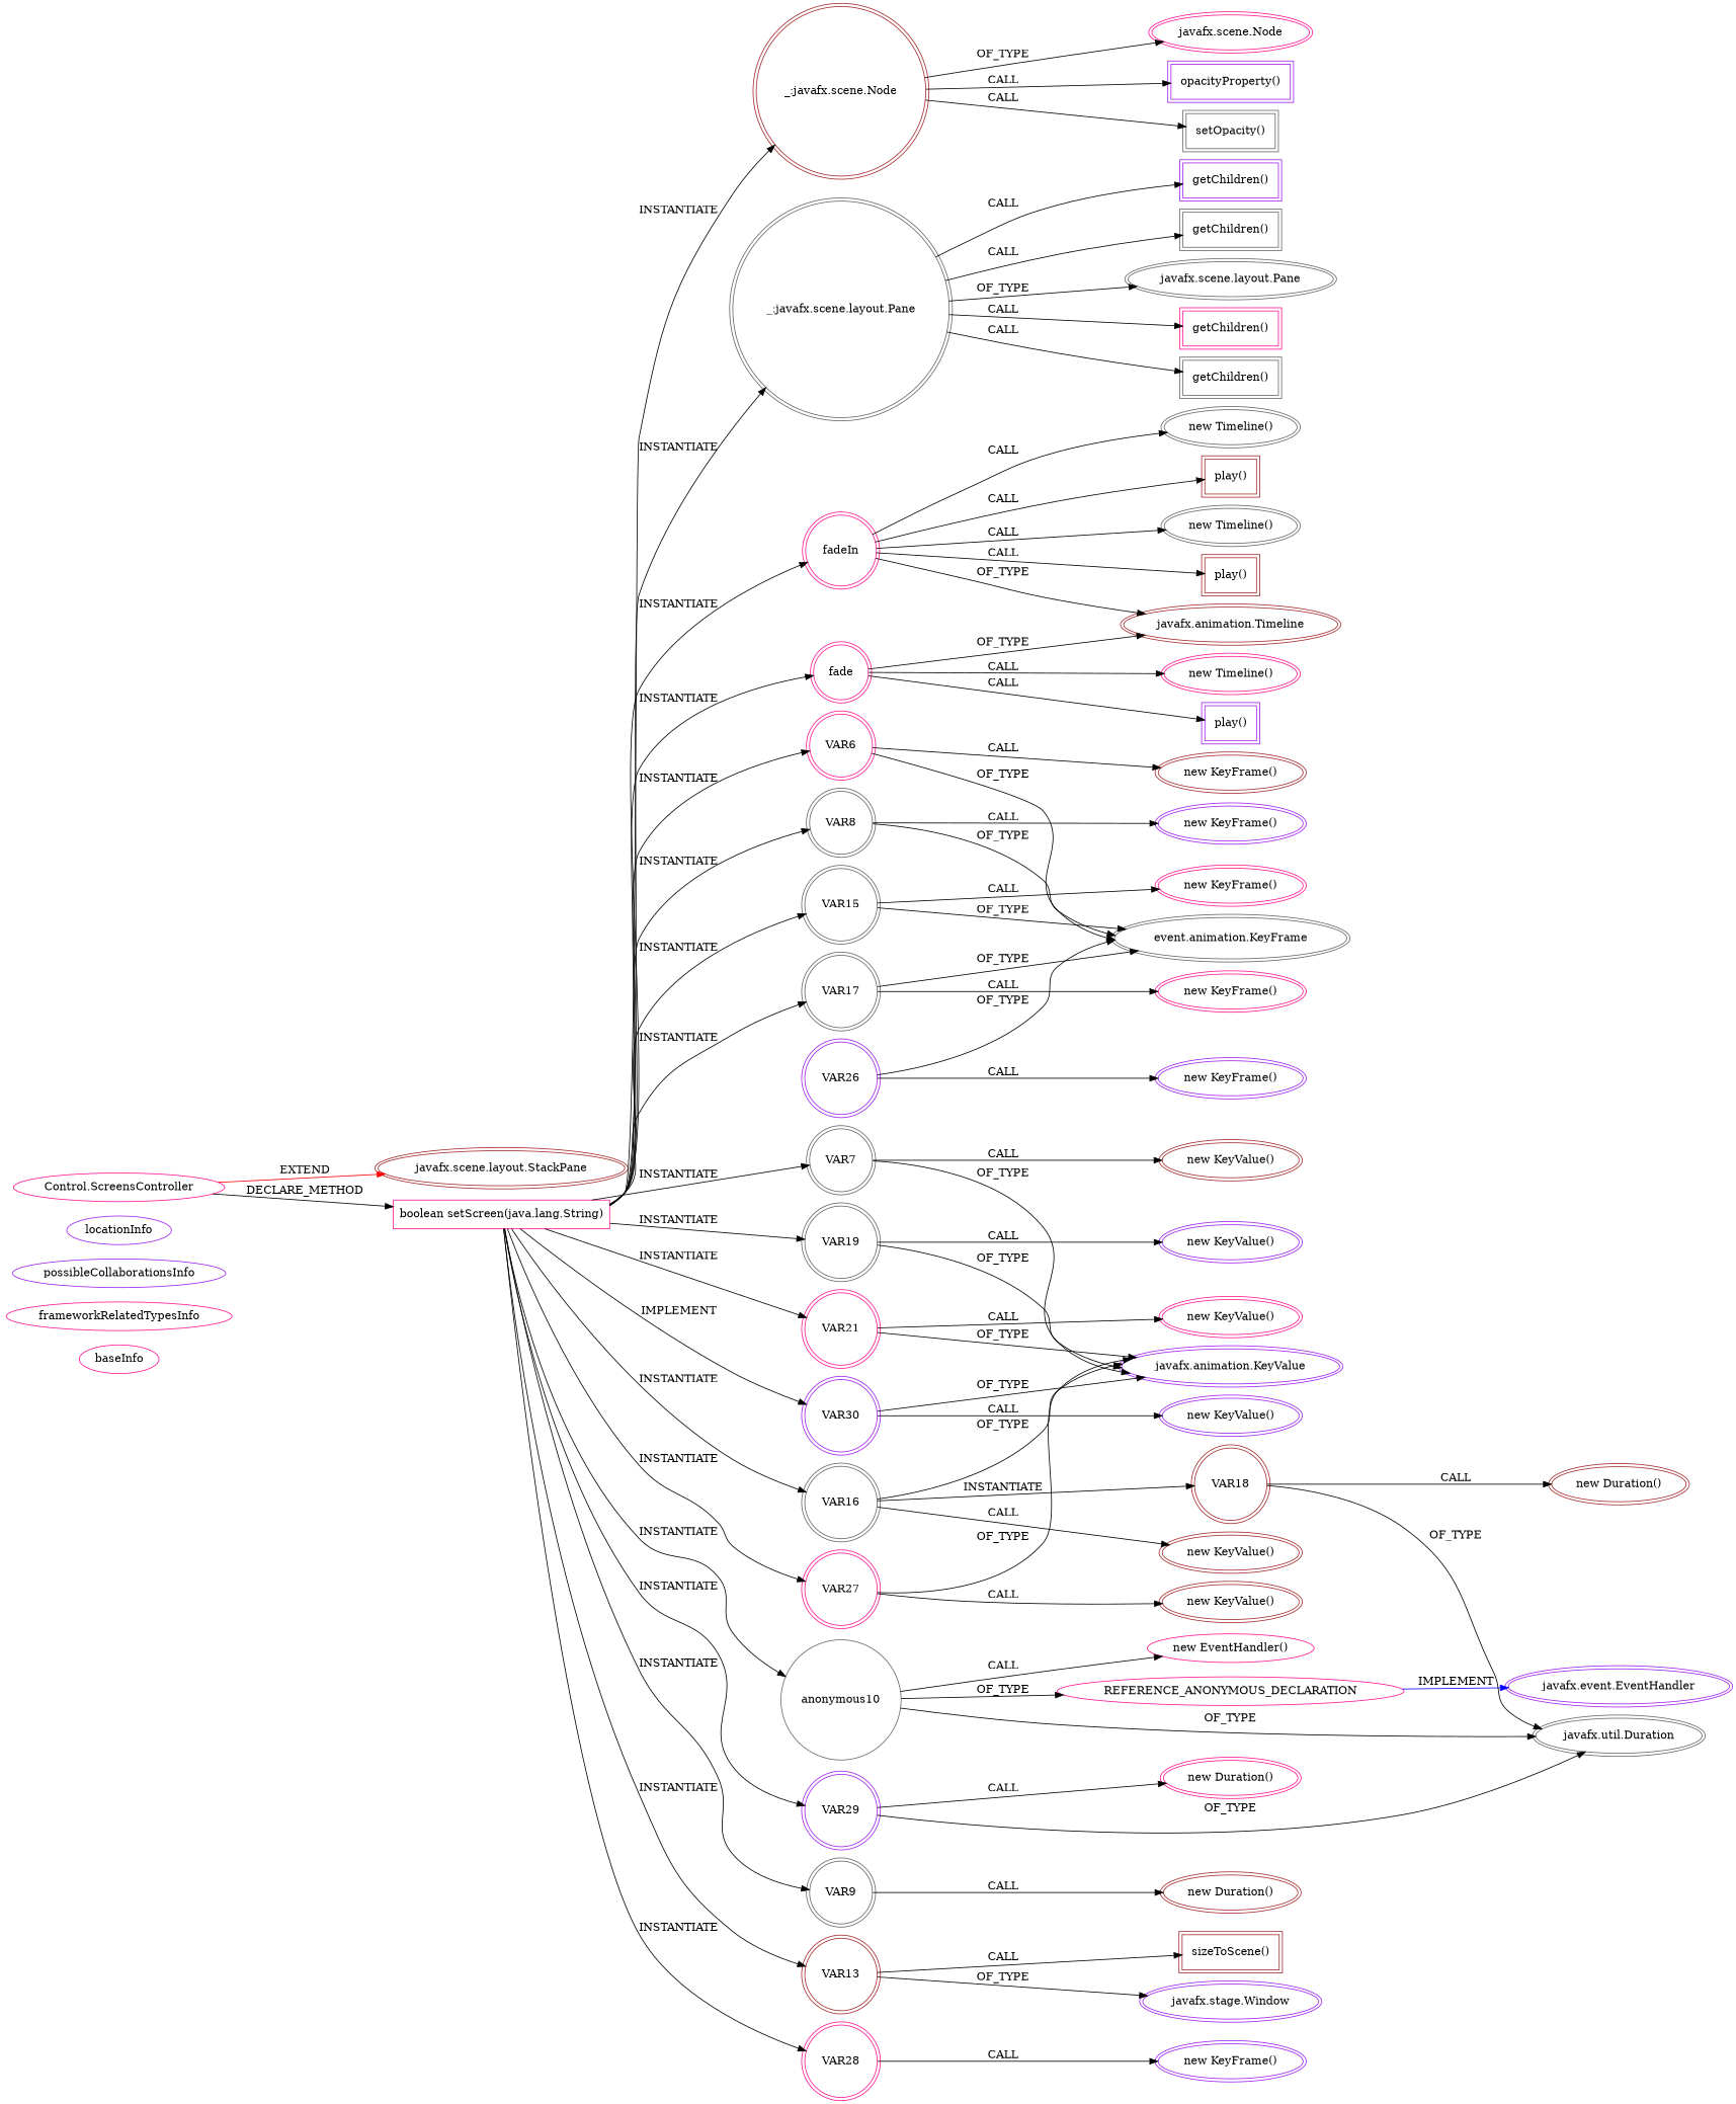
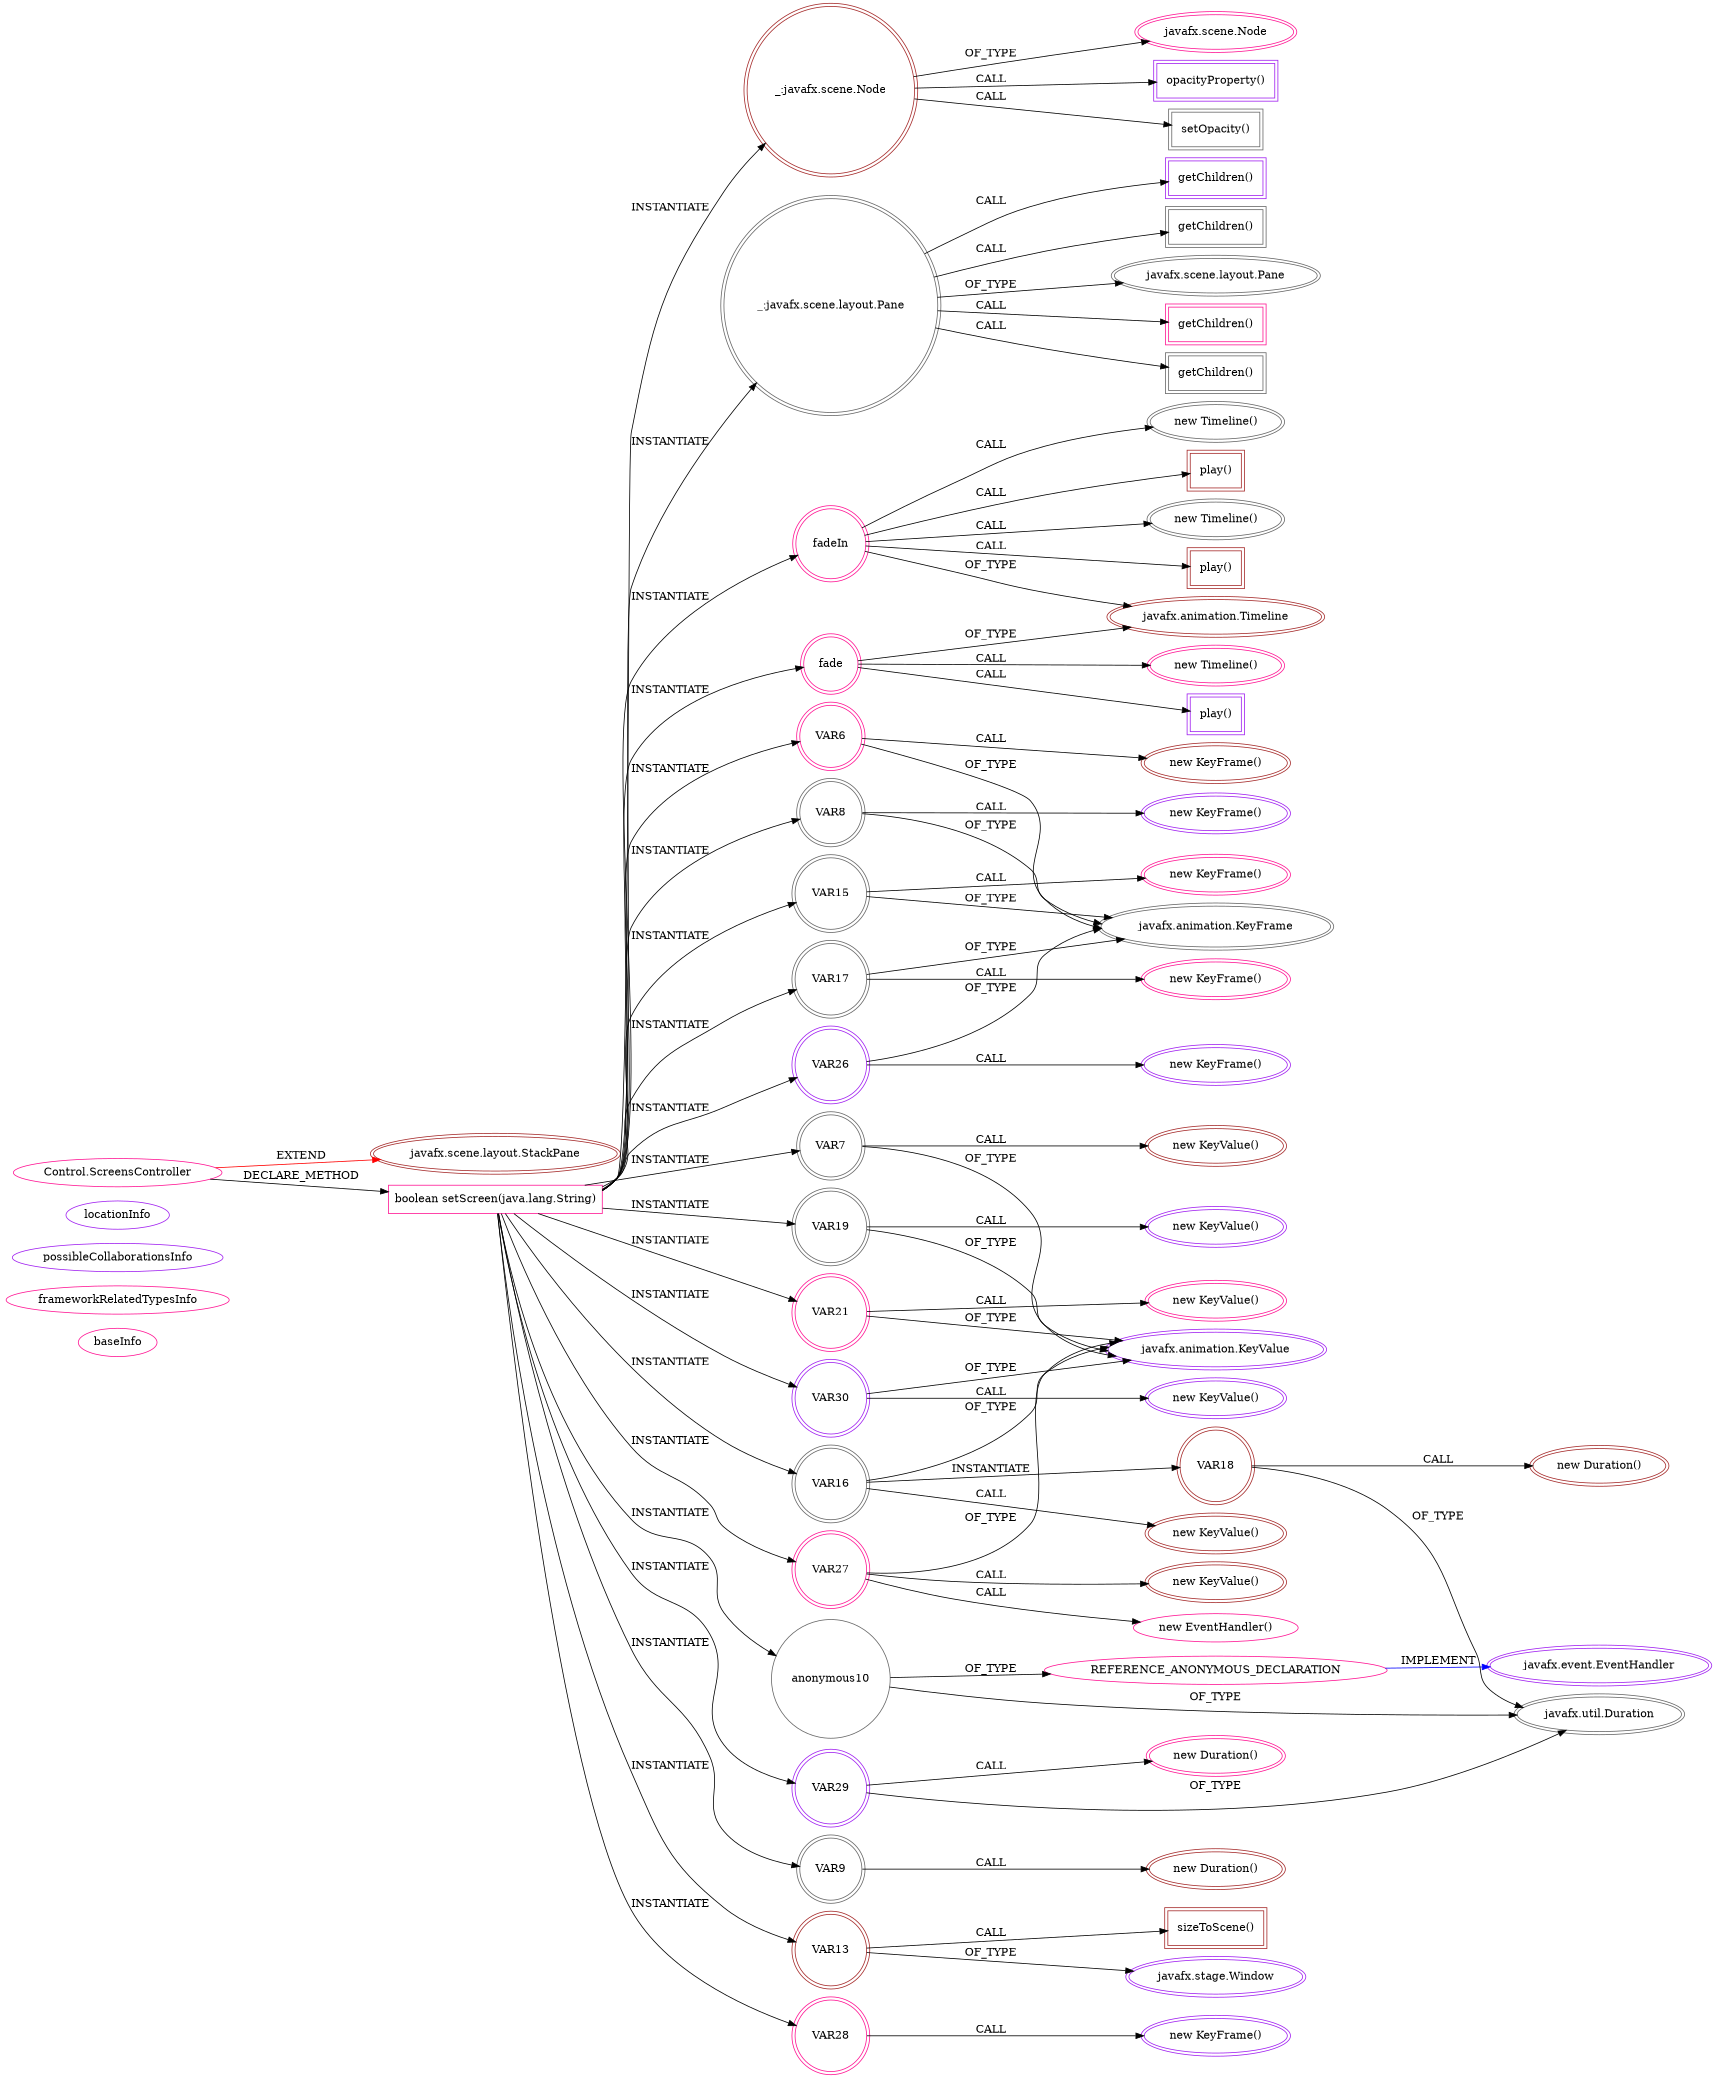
  digraph {
    rankdir=LR
    node [color=deeppink isFrameworkType=true vertexType=VARIABLE_EXPRESION peripheries=2]
    baseInfo [category=extension_graph graphId=2706 isAnonymous=false possibleRelation=true isFrameworkType="" vertexType="" peripheries=""]
    frameworkRelatedTypesInfo [0="javafx.scene.layout.StackPane" isFrameworkType="" vertexType="" peripheries=""]
    possibleCollaborationsInfo [0="2706~CLIENT_METHOD_DECLARATION-INSTANTIATION-~javafx.scene.layout.StackPane ~javafx.event.EventHandler ~false~true" color=purple isFrameworkType="" vertexType="" peripheries=""]
    locationInfo [color=purple contextSignature=ScreensController filePath="/geyrix57-Proyecto_1_Bases/Proyecto_1_Bases-master/src/Control/ScreensController.java" graphId=2706 projectName="geyrix57-Proyecto_1_Bases" isFrameworkType="" vertexType="" peripheries=""]
    n5 [isFrameworkType=false label="Control.ScreensController" vertexType=ROOT_CLIENT_CLASS_DECLARATION peripheries=""]
    n6 [color=brown label="javafx.scene.layout.StackPane" vertexType=FRAMEWORK_CLASS_TYPE]
    n7 [isFrameworkType=false label="boolean setScreen(java.lang.String)" shape=box vertexType=CLIENT_METHOD_DECLARATION peripheries=""]
    n8 [color=brown label="_:javafx.scene.Node" shape=circle]
    n9 [color=gray40 label="_:javafx.scene.layout.Pane" shape=circle]
    n10 [label=fade shape=circle]
    n11 [label=VAR6 shape=circle]
    n12 [color=gray40 label=VAR7 shape=circle]
    n13 [color=gray40 label=VAR8 shape=circle]
    n14 [color=gray40 label=VAR9 shape=circle]
    n15 [color=gray40 isFrameworkType=false label=anonymous10 shape=circle peripheries=""]
    n16 [color=brown label=VAR13 shape=circle]
    n17 [label=fadeIn shape=circle]
    n18 [color=gray40 label=VAR15 shape=circle]
    n19 [color=gray40 label=VAR16 shape=circle]
    n20 [color=gray40 label=VAR17 shape=circle]
    n21 [color=gray40 label=VAR19 shape=circle]
    n22 [label=VAR21 shape=circle]
    n23 [color=purple label=VAR26 shape=circle]
    n24 [label=VAR27 shape=circle]
    n25 [label=VAR28 shape=circle]
    n26 [color=purple label=VAR29 shape=circle]
    n27 [color=purple label=VAR30 shape=circle]
    n28 [label="javafx.scene.Node" vertexType=FRAMEWORK_CLASS_TYPE]
    n29 [color=purple label="opacityProperty()" shape=box vertexType=INSIDE_CALL]
    n30 [color=gray40 label="setOpacity()" shape=box vertexType=INSIDE_CALL]
    n31 [color=gray40 label="javafx.scene.layout.Pane" vertexType=FRAMEWORK_CLASS_TYPE]
    n32 [label="getChildren()" shape=box vertexType=INSIDE_CALL]
    n33 [color=gray40 label="getChildren()" shape=box vertexType=INSIDE_CALL]
    n34 [color=purple label="getChildren()" shape=box vertexType=INSIDE_CALL]
    n35 [color=gray40 label="getChildren()" shape=box vertexType=INSIDE_CALL]
    n36 [color=brown label="javafx.animation.Timeline" vertexType=FRAMEWORK_CLASS_TYPE]
    n37 [label="new Timeline()" vertexType=CONSTRUCTOR_CALL]
    n38 [color=purple label="play()" shape=box vertexType=INSIDE_CALL]
-   n39 [color=gray40 label="event.animation.KeyFrame" vertexType=FRAMEWORK_CLASS_TYPE]
+   n39 [color=gray40 label="javafx.animation.KeyFrame" vertexType=FRAMEWORK_CLASS_TYPE]
    n40 [color=brown label="new KeyFrame()" vertexType=CONSTRUCTOR_CALL]
    n41 [color=purple label="javafx.animation.KeyValue" vertexType=FRAMEWORK_CLASS_TYPE]
    n42 [color=brown label="new KeyValue()" vertexType=CONSTRUCTOR_CALL]
    n43 [color=purple label="new KeyFrame()" vertexType=CONSTRUCTOR_CALL]
    n44 [color=brown label="new Duration()" vertexType=CONSTRUCTOR_CALL]
    n45 [color=gray40 label="javafx.util.Duration" vertexType=FRAMEWORK_CLASS_TYPE]
    n46 [isFrameworkType=false label=REFERENCE_ANONYMOUS_DECLARATION vertexType=REFERENCE_ANONYMOUS_DECLARATION peripheries=""]
    n47 [isFrameworkType=false label="new EventHandler()" vertexType=CONSTRUCTOR_CALL peripheries=""]
    n48 [color=purple label="javafx.stage.Window" vertexType=FRAMEWORK_CLASS_TYPE]
    n49 [color=brown label="sizeToScene()" shape=box vertexType=INSIDE_CALL]
    n50 [color=gray40 label="new Timeline()" vertexType=CONSTRUCTOR_CALL]
    n51 [color=brown label="play()" shape=box vertexType=INSIDE_CALL]
    n52 [color=gray40 label="new Timeline()" vertexType=CONSTRUCTOR_CALL]
    n53 [color=brown label="play()" shape=box vertexType=INSIDE_CALL]
    n54 [label="new KeyFrame()" vertexType=CONSTRUCTOR_CALL]
    n55 [color=brown label=VAR18 shape=circle]
    n56 [color=brown label="new KeyValue()" vertexType=CONSTRUCTOR_CALL]
    n57 [label="new KeyFrame()" vertexType=CONSTRUCTOR_CALL]
    n58 [color=brown label="new Duration()" vertexType=CONSTRUCTOR_CALL]
    n59 [color=purple label="new KeyValue()" vertexType=CONSTRUCTOR_CALL]
    n60 [label="new KeyValue()" vertexType=CONSTRUCTOR_CALL]
    n61 [color=purple label="new KeyFrame()" vertexType=CONSTRUCTOR_CALL]
    n62 [color=brown label="new KeyValue()" vertexType=CONSTRUCTOR_CALL]
    n63 [color=purple label="new KeyFrame()" vertexType=CONSTRUCTOR_CALL]
    n64 [label="new Duration()" vertexType=CONSTRUCTOR_CALL]
    n65 [color=purple label="new KeyValue()" vertexType=CONSTRUCTOR_CALL]
    n66 [color=purple label="javafx.event.EventHandler" vertexType=FRAMEWORK_INTERFACE_TYPE]
    n5 -> n6 [color=red label=EXTEND]
    n5 -> n7 [label=DECLARE_METHOD]
    n7 -> n8 [label=INSTANTIATE]
    n7 -> n9 [label=INSTANTIATE]
    n7 -> n10 [label=INSTANTIATE]
    n7 -> n11 [label=INSTANTIATE]
    n7 -> n12 [label=INSTANTIATE]
    n7 -> n13 [label=INSTANTIATE]
    n7 -> n14 [label=INSTANTIATE]
    n7 -> n15 [label=INSTANTIATE]
    n7 -> n16 [label=INSTANTIATE]
    n7 -> n17 [label=INSTANTIATE]
    n7 -> n18 [label=INSTANTIATE]
    n7 -> n19 [label=INSTANTIATE]
    n7 -> n20 [label=INSTANTIATE]
    n7 -> n21 [label=INSTANTIATE]
    n7 -> n22 [label=INSTANTIATE]
+   n7 -> n23 [label=INSTANTIATE]
    n7 -> n24 [label=INSTANTIATE]
    n7 -> n25 [label=INSTANTIATE]
    n7 -> n26 [label=INSTANTIATE]
-   n7 -> n27 [label=IMPLEMENT]
+   n7 -> n27 [label=INSTANTIATE]
    n8 -> n28 [label=OF_TYPE]
    n8 -> n29 [label=CALL]
    n8 -> n30 [label=CALL]
    n9 -> n31 [label=OF_TYPE]
    n9 -> n32 [label=CALL]
    n9 -> n33 [label=CALL]
    n9 -> n34 [label=CALL]
    n9 -> n35 [label=CALL]
    n10 -> n36 [label=OF_TYPE]
    n10 -> n37 [label=CALL]
    n10 -> n38 [label=CALL]
    n11 -> n39 [label=OF_TYPE]
    n11 -> n40 [label=CALL]
    n12 -> n41 [label=OF_TYPE]
    n12 -> n42 [label=CALL]
    n13 -> n39 [label=OF_TYPE]
    n13 -> n43 [label=CALL]
    n14 -> n44 [label=CALL]
    n15 -> n45 [label=OF_TYPE]
    n15 -> n46 [label=OF_TYPE]
-   n15 -> n47 [label=CALL]
+   n24 -> n47 [label=CALL]
    n16 -> n48 [label=OF_TYPE]
    n16 -> n49 [label=CALL]
    n17 -> n36 [label=OF_TYPE]
    n17 -> n50 [label=CALL]
    n17 -> n51 [label=CALL]
    n17 -> n52 [label=CALL]
    n17 -> n53 [label=CALL]
    n18 -> n39 [label=OF_TYPE]
    n18 -> n54 [label=CALL]
    n19 -> n41 [label=OF_TYPE]
    n19 -> n55 [label=INSTANTIATE]
    n19 -> n56 [label=CALL]
    n20 -> n39 [label=OF_TYPE]
    n20 -> n57 [label=CALL]
    n21 -> n41 [label=OF_TYPE]
    n21 -> n59 [label=CALL]
    n22 -> n41 [label=OF_TYPE]
    n22 -> n60 [label=CALL]
    n23 -> n39 [label=OF_TYPE]
    n23 -> n61 [label=CALL]
    n24 -> n41 [label=OF_TYPE]
    n24 -> n62 [label=CALL]
    n25 -> n63 [label=CALL]
    n26 -> n45 [label=OF_TYPE]
    n26 -> n64 [label=CALL]
    n27 -> n41 [label=OF_TYPE]
    n27 -> n65 [label=CALL]
    n46 -> n66 [color=blue label=IMPLEMENT]
    n55 -> n45 [label=OF_TYPE]
    n55 -> n58 [label=CALL]
  }
